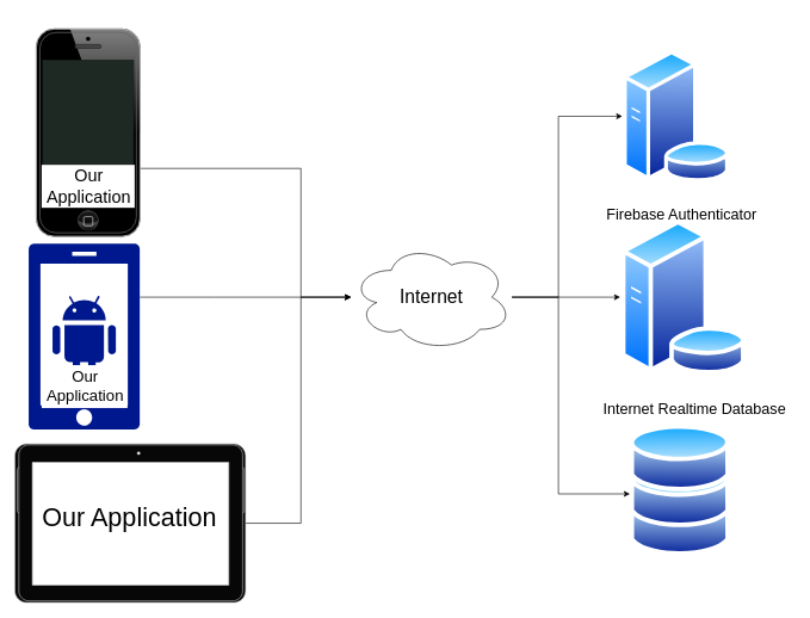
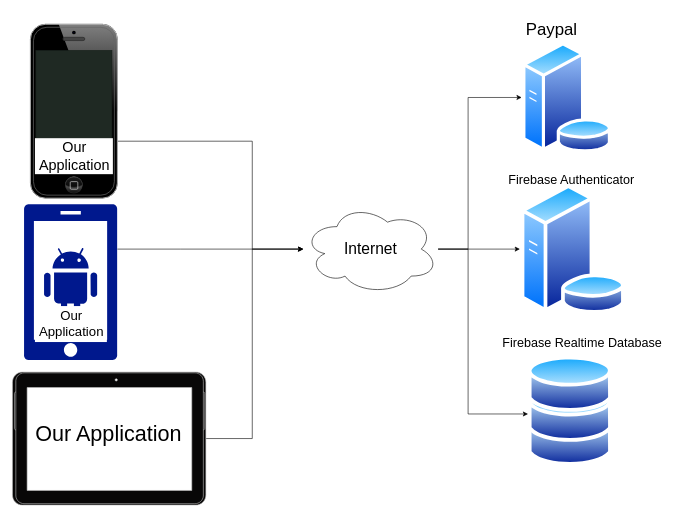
  <mxCell id="0" />
  <mxCell id="1" parent="0" />
  <mxCell id="2" style="edgeStyle=orthogonalEdgeStyle;rounded=0;orthogonalLoop=1;jettySize=auto;html=1;" edge="1" parent="1" source="3" target="11"><mxGeometry relative="1" as="geometry"><Array as="points"><mxPoint x="420" y="235" /><mxPoint x="420" y="415" /></Array></mxGeometry></mxCell>
  <mxCell id="3" value="" style="verticalLabelPosition=bottom;verticalAlign=top;html=1;shadow=0;dashed=0;strokeWidth=1;shape=mxgraph.ios.iPhone;bgStyle=bgGreen;fillColor=#aaaaaa;sketch=0;" vertex="1" parent="1"><mxGeometry x="50" y="40" width="145" height="290" as="geometry" /></mxCell>
  <mxCell id="4" style="edgeStyle=orthogonalEdgeStyle;rounded=0;orthogonalLoop=1;jettySize=auto;html=1;" edge="1" parent="1" source="5" target="11"><mxGeometry relative="1" as="geometry"><Array as="points"><mxPoint x="300" y="415" /><mxPoint x="300" y="415" /></Array></mxGeometry></mxCell>
  <mxCell id="5" value="" style="sketch=0;aspect=fixed;pointerEvents=1;shadow=0;dashed=0;html=1;strokeColor=none;labelPosition=center;verticalLabelPosition=bottom;verticalAlign=top;align=center;fillColor=#00188D;shape=mxgraph.mscae.enterprise.android_phone" vertex="1" parent="1"><mxGeometry x="39" y="340" width="156" height="260" as="geometry" /></mxCell>
  <mxCell id="6" style="edgeStyle=orthogonalEdgeStyle;rounded=0;orthogonalLoop=1;jettySize=auto;html=1;" edge="1" parent="1" source="7" target="11"><mxGeometry relative="1" as="geometry"><Array as="points"><mxPoint x="420" y="731" /><mxPoint x="420" y="415" /></Array></mxGeometry></mxCell>
  <mxCell id="7" value="" style="verticalLabelPosition=bottom;verticalAlign=top;html=1;shadow=0;dashed=0;strokeWidth=1;shape=mxgraph.android.tab2;strokeColor=#c0c0c0;direction=north;fillColor=#080707;" vertex="1" parent="1"><mxGeometry x="20" y="620" width="322.65" height="222" as="geometry" /></mxCell>
  <mxCell id="8" style="edgeStyle=orthogonalEdgeStyle;rounded=0;orthogonalLoop=1;jettySize=auto;html=1;fontSize=26;" edge="1" parent="1" source="11" target="17"><mxGeometry relative="1" as="geometry"><mxPoint x="880.326" y="415" as="targetPoint" /><Array as="points"><mxPoint x="850" y="415" /><mxPoint x="850" y="415" /></Array></mxGeometry></mxCell>
  <mxCell id="9" style="edgeStyle=orthogonalEdgeStyle;rounded=0;orthogonalLoop=1;jettySize=auto;html=1;fontSize=26;" edge="1" parent="1" source="11" target="14"><mxGeometry relative="1" as="geometry"><Array as="points"><mxPoint x="780" y="415" /><mxPoint x="780" y="690" /></Array></mxGeometry></mxCell>
  <mxCell id="10" style="edgeStyle=orthogonalEdgeStyle;rounded=0;orthogonalLoop=1;jettySize=auto;html=1;entryX=0;entryY=0.5;entryDx=0;entryDy=0;fontSize=36;" edge="1" parent="1" source="11" target="18"><mxGeometry relative="1" as="geometry"><Array as="points"><mxPoint x="780" y="415" /><mxPoint x="780" y="162" /></Array></mxGeometry></mxCell>
- <mxCell id="11" value="&lt;font style=&quot;font-size: 26px;&quot;&gt;Internet&lt;/font&gt;" style="ellipse;shape=cloud;whiteSpace=wrap;html=1;fillColor=none;" vertex="1" parent="1"><mxGeometry x="490" y="340" width="225" height="150" as="geometry" /></mxCell>
+ <mxCell id="11" value="&lt;font style=&quot;font-size: 26px;&quot;&gt;Internet&lt;/font&gt;" style="ellipse;shape=cloud;whiteSpace=wrap;html=1;fillColor=none;" vertex="1" parent="1"><mxGeometry x="505" y="340" width="225" height="150" as="geometry" /></mxCell>
  <mxCell id="12" value="&lt;font style=&quot;font-size: 21px;&quot;&gt;Firebase Authenticator&amp;nbsp;&lt;/font&gt;" style="text;html=1;align=center;verticalAlign=middle;resizable=0;points=[];autosize=1;strokeColor=none;fillColor=none;fontSize=26;" vertex="1" parent="1"><mxGeometry x="840" y="278.07" width="230" height="40" as="geometry" /></mxCell>
  <mxCell id="13" value="" style="aspect=fixed;perimeter=ellipsePerimeter;html=1;align=center;shadow=0;dashed=0;spacingTop=3;image;image=img/lib/active_directory/database.svg;fontSize=26;fillColor=none;" vertex="1" parent="1"><mxGeometry x="880" y="678.07" width="140.35" height="103.86" as="geometry" /></mxCell>
  <mxCell id="14" value="" style="aspect=fixed;perimeter=ellipsePerimeter;html=1;align=center;shadow=0;dashed=0;spacingTop=3;image;image=img/lib/active_directory/database.svg;fontSize=26;fillColor=none;" vertex="1" parent="1"><mxGeometry x="880" y="638.07" width="140.35" height="103.86" as="geometry" /></mxCell>
  <mxCell id="15" value="" style="aspect=fixed;perimeter=ellipsePerimeter;html=1;align=center;shadow=0;dashed=0;spacingTop=3;image;image=img/lib/active_directory/database.svg;fontSize=26;fillColor=none;" vertex="1" parent="1"><mxGeometry x="880" y="588.07" width="140.35" height="103.86" as="geometry" /></mxCell>
- <mxCell id="16" value="&lt;span style=&quot;font-size: 21px;&quot;&gt;Internet Realtime Database&lt;/span&gt;" style="text;html=1;align=center;verticalAlign=middle;resizable=0;points=[];autosize=1;strokeColor=none;fillColor=none;fontSize=26;" vertex="1" parent="1"><mxGeometry x="830" y="550" width="280" height="40" as="geometry" /></mxCell>
+ <mxCell id="16" value="&lt;span style=&quot;font-size: 21px;&quot;&gt;Firebase Realtime Database&lt;/span&gt;" style="text;html=1;align=center;verticalAlign=middle;resizable=0;points=[];autosize=1;strokeColor=none;fillColor=none;fontSize=26;" vertex="1" parent="1"><mxGeometry x="830" y="550" width="280" height="40" as="geometry" /></mxCell>
  <mxCell id="17" value="" style="aspect=fixed;perimeter=ellipsePerimeter;html=1;align=center;shadow=0;dashed=0;spacingTop=3;image;image=img/lib/active_directory/database_server.svg;fontSize=21;fillColor=none;" vertex="1" parent="1"><mxGeometry x="866.39" y="306.93" width="177.23" height="216.14" as="geometry" /></mxCell>
  <mxCell id="18" value="" style="aspect=fixed;perimeter=ellipsePerimeter;html=1;align=center;shadow=0;dashed=0;spacingTop=3;image;image=img/lib/active_directory/database_server.svg;fontSize=21;fillColor=none;" vertex="1" parent="1"><mxGeometry x="869.35" y="70" width="151" height="184.15" as="geometry" /></mxCell>
  <mxCell id="19" value="&lt;span style=&quot;background-color: rgb(255, 255, 255); font-size: 24px;&quot;&gt;&lt;font style=&quot;font-size: 24px;&quot;&gt;Our &lt;br&gt;Application&lt;/font&gt;&lt;/span&gt;" style="text;html=1;align=center;verticalAlign=middle;resizable=0;points=[];autosize=1;fontSize=21;fillColor=default;" vertex="1" parent="1"><mxGeometry x="57.5" y="230" width="130" height="60" as="geometry" /></mxCell>
  <mxCell id="20" value="&lt;span style=&quot;background-color: rgb(255, 255, 255); font-size: 22px;&quot;&gt;&lt;font style=&quot;font-size: 22px;&quot;&gt;Our &lt;br&gt;Application&lt;/font&gt;&lt;/span&gt;" style="text;html=1;align=center;verticalAlign=middle;resizable=0;points=[];autosize=1;fontSize=21;fillColor=default;" vertex="1" parent="1"><mxGeometry x="57.5" y="510" width="120" height="60" as="geometry" /></mxCell>
  <mxCell id="21" value="&lt;span style=&quot;background-color: rgb(255, 255, 255); font-size: 24px;&quot;&gt;&lt;font style=&quot;font-size: 36px;&quot;&gt;Our Application&lt;/font&gt;&lt;/span&gt;" style="text;html=1;align=center;verticalAlign=middle;resizable=0;points=[];autosize=1;fontSize=21;fillColor=default;" vertex="1" parent="1"><mxGeometry x="50" y="701.93" width="260" height="40" as="geometry" /></mxCell>
+ <mxCell id="22" value="&lt;font style=&quot;font-size: 28px;&quot;&gt;Paypal&lt;/font&gt;" style="text;html=1;align=center;verticalAlign=middle;resizable=0;points=[];autosize=1;strokeColor=none;fillColor=none;fontSize=35;" vertex="1" parent="1"><mxGeometry x="869.35" width="100" height="50" as="geometry" y="20" /></mxCell>
